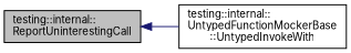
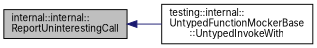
  digraph {
    rankdir=LR
    fontname=Inter
    node [color=black fontname=Inter fontsize=10 shape=record style=filled]
-   n1 [fillcolor=grey75 fontcolor=black height=0.2 label="testing::internal::\lReportUninterestingCall" width=0.4]
+   n1 [fillcolor=grey75 fontcolor=black height=0.2 label="internal::internal::\lReportUninterestingCall" width=0.4]
    n2 [fillcolor=white height=0.2 label="testing::internal::\lUntypedFunctionMockerBase\l::UntypedInvokeWith" width=0.4]
    n1 -> n2 [color=midnightblue dir=back fontname=Inter fontsize=10 labelfontname=Helvetica labelfontsize=10 style=solid]
  }
